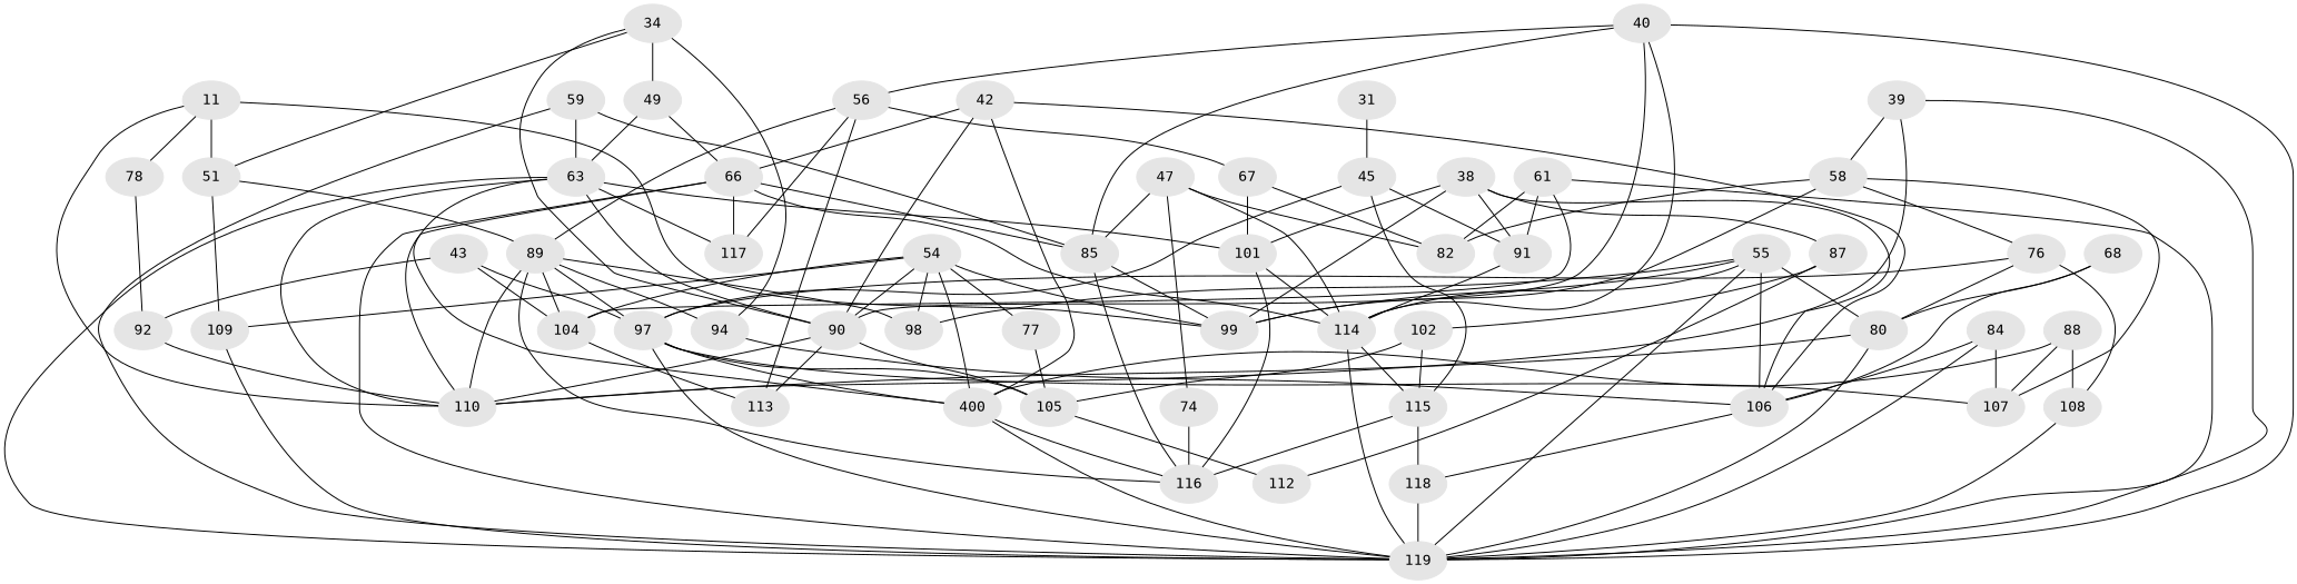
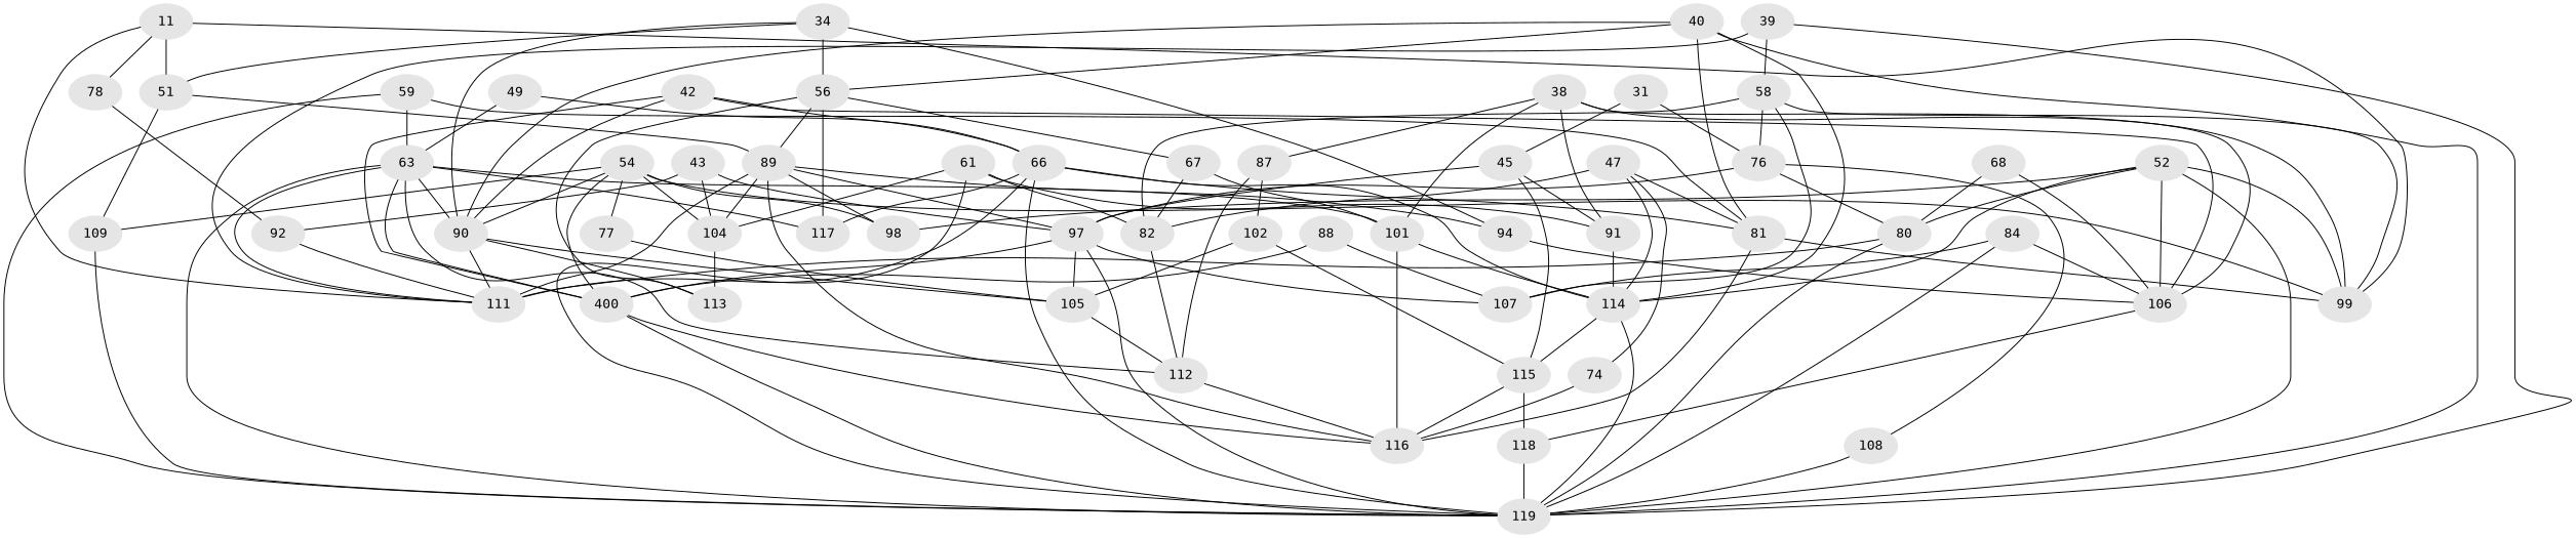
  graph {
    fontname="DejaVu Sans Mono"
    node [color=gray90 fontname="DejaVu Sans Mono" style=filled]
    edge [fontname="DejaVu Sans Mono"]
    51 [super="+13"]
    89 [super="+83"]
    109
    11
    78
    99 [super="+2+29"]
-   110 [super="+79+85"]
+   110 [super="+79+85" label=111]
    92
    31
    45
    76 [super="+53"]
    91 [super="+27"]
    97 [super="+20+62+70"]
    115 [super="+93"]
    80 [super="+19+48"]
    108
    49 [super="+28"]
    66 [super="+36"]
    63
    34
    90 [super="+14+73"]
    94 [super="+46"]
    113 [super="+60"]
    105
    106 [super="+50"]
    38
    87
    101 [super="+71"]
    112
    102
    114 [super="+96"]
    116 [super="+57+103"]
    118 [super="+86"]
    58 [super="+33"]
    82
    107
    39
    119 [super="+111+24+75"]
    56 [super="+6"]
    67 [super="+30"]
    117
    40
-   81 [super="+8" label=85]
+   81 [super="+8"]
    42 [super="+41"]
    n45 [label=400 super="+5+64"]
    43 [super="+4"]
    104 [super="+15+65"]
    47
    74
    98 [super="+3"]
    54 [super="+12+23"]
    77
-   55 [super="+22"]
+   55 [super="+22" label=52]
    59 [super="+52"]
    61
    68
    84
    88 [super="+44"]
    51 -- 89
    51 -- 109
    89 -- 110 [weight=2]
    89 -- 97
    89 -- 94
    89 -- 116
    89 -- 104
    89 -- 98
    109 -- 119
    11 -- 51 [weight=2]
    11 -- 78
    11 -- 99
    11 -- 110
    78 -- 92
    92 -- 110
    31 -- 45
+   31 -- 76
    45 -- 91
    45 -- 97 [weight=2]
    45 -- 115
    76 -- 97
    76 -- 80 [weight=2]
    76 -- 108
    91 -- 114 [weight=3]
    97 -- 105
    97 -- 107
    97 -- 119 [weight=3]
    97 -- n45 [weight=2]
    115 -- 116
    115 -- 118 [weight=2]
    80 -- 110 [weight=3]
    80 -- 119 [weight=2]
    108 -- 119 [weight=2]
    49 -- 66
    49 -- 63
    66 -- 110
    66 -- 114 [weight=2]
    66 -- 119
    66 -- 117
    66 -- 81
    63 -- 110
    63 -- 90 [weight=3]
    63 -- 101 [weight=2]
+   63 -- 112
    63 -- 119
    63 -- 117
    63 -- n45
    34 -- 51
-   34 -- 49 [weight=2]
+   34 -- 56 [weight=2]
    34 -- 90
    34 -- 94
    90 -- 110
    90 -- 113
    90 -- 105
    94 -- 106
    105 -- 112
    106 -- 118
    38 -- 99
    38 -- 91
    38 -- 106
    38 -- 87
    38 -- 101
    87 -- 112
    87 -- 102
    101 -- 114
    101 -- 116 [weight=2]
+   112 -- 116
    102 -- 115
    102 -- 105
    114 -- 115 [weight=2]
    114 -- 119
    118 -- 119
    58 -- 99
    58 -- 76
    58 -- 82
    58 -- 107 [weight=2]
+   82 -- 112
    39 -- 110
    39 -- 58
    39 -- 119
    56 -- 89
    56 -- 113
    56 -- 67
    56 -- 117 [weight=2]
    67 -- 101
    67 -- 82
    40 -- 90
    40 -- 114
    40 -- 119
    40 -- 56
    40 -- 81
    81 -- 99 [weight=2]
    81 -- 116
    42 -- 66
    42 -- 90
    42 -- 106
    42 -- n45
    n45 -- 116
    n45 -- 119
    43 -- 92 [weight=2]
    43 -- 97 [weight=2]
    43 -- 104 [weight=2]
    104 -- 113 [weight=2]
    47 -- 114
    47 -- 82
    47 -- 81
    47 -- 74
    74 -- 116
    54 -- 109
    54 -- 99
    54 -- 90
    54 -- n45 [weight=3]
    54 -- 104 [weight=2]
    54 -- 98
    54 -- 77
    77 -- 105
    55 -- 99 [weight=2]
    55 -- 80
    55 -- 106 [weight=2]
    55 -- 114
    55 -- 119
    55 -- 98
    59 -- 63
    59 -- 119
    59 -- 81
    61 -- 91
    61 -- 82
    61 -- 119
    61 -- 104
    68 -- 80
    68 -- 106
    84 -- 106
    84 -- 107
    84 -- 119
-   88 -- 108 [weight=2]
    88 -- 107
    88 -- n45
  }
